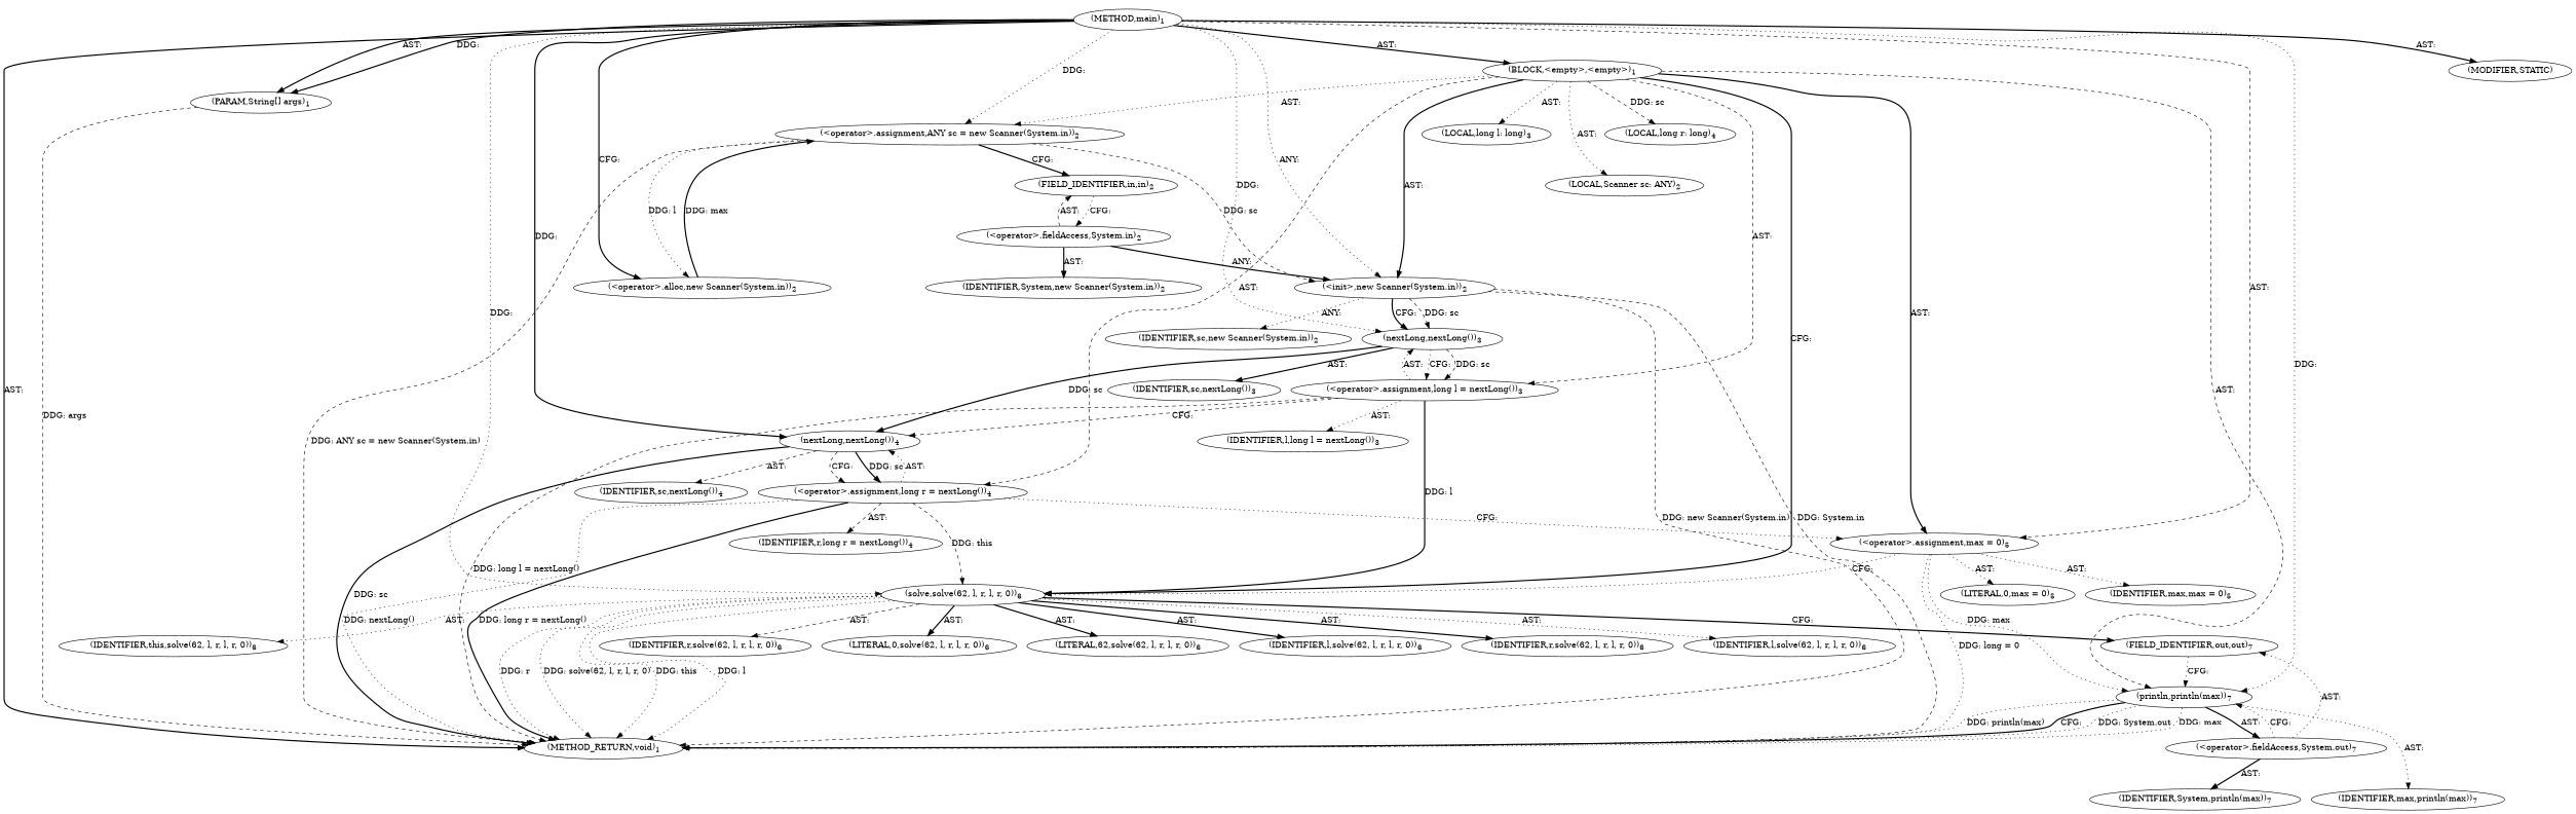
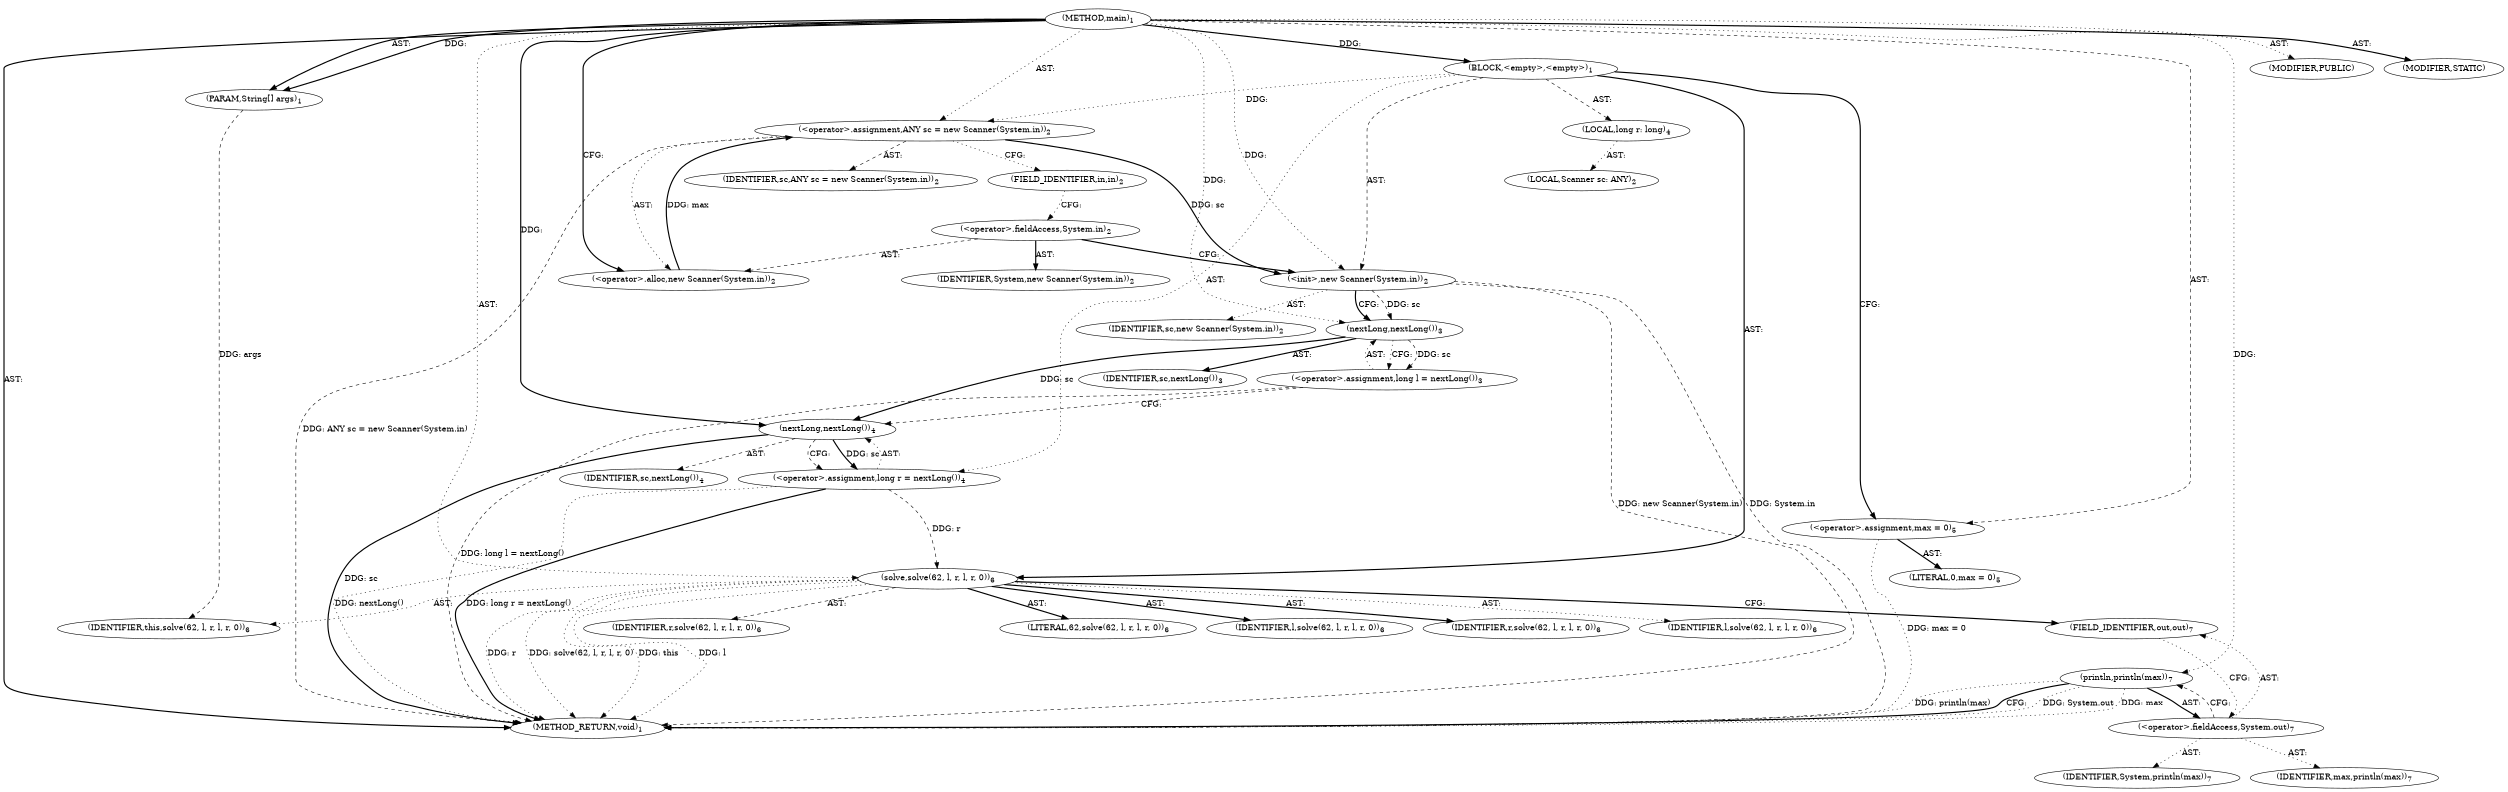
  digraph {
    edge [style=dotted]
    n1 [label=<(METHOD,main)<SUB>1</SUB>>]
    n2 [label=<(PARAM,String[] args)<SUB>1</SUB>>]
    n3 [label=<(BLOCK,&lt;empty&gt;,&lt;empty&gt;)<SUB>1</SUB>>]
    n4 [label=<(&lt;operator&gt;.assignment,ANY sc = new Scanner(System.in))<SUB>2</SUB>>]
    n5 [label=<(&lt;operator&gt;.alloc,new Scanner(System.in))<SUB>2</SUB>>]
    n6 [label=<(&lt;init&gt;,new Scanner(System.in))<SUB>2</SUB>>]
    n7 [label=<(nextLong,nextLong())<SUB>3</SUB>>]
    n8 [label=<(nextLong,nextLong())<SUB>4</SUB>>]
    n9 [label=<(&lt;operator&gt;.assignment,max = 0)<SUB>5</SUB>>]
    n10 [label=<(solve,solve(62, l, r, l, r, 0))<SUB>6</SUB>>]
    n11 [label=<(println,println(max))<SUB>7</SUB>>]
+   n12 [label=<(MODIFIER,PUBLIC)>]
    n13 [label=<(MODIFIER,STATIC)>]
    n14 [label=<(METHOD_RETURN,void)<SUB>1</SUB>>]
    n15 [label=<(LOCAL,Scanner sc: ANY)<SUB>2</SUB>>]
-   n16 [label=<(LOCAL,long l: long)<SUB>3</SUB>>]
    n17 [label=<(&lt;operator&gt;.assignment,long l = nextLong())<SUB>3</SUB>>]
    n18 [label=<(LOCAL,long r: long)<SUB>4</SUB>>]
    n19 [label=<(&lt;operator&gt;.assignment,long r = nextLong())<SUB>4</SUB>>]
+   n20 [label=<(IDENTIFIER,sc,ANY sc = new Scanner(System.in))<SUB>2</SUB>>]
    n21 [label=<(FIELD_IDENTIFIER,in,in)<SUB>2</SUB>>]
    n22 [label=<(IDENTIFIER,sc,new Scanner(System.in))<SUB>2</SUB>>]
    n23 [label=<(IDENTIFIER,sc,nextLong())<SUB>3</SUB>>]
    n24 [label=<(IDENTIFIER,sc,nextLong())<SUB>4</SUB>>]
-   n25 [label=<(IDENTIFIER,max,max = 0)<SUB>5</SUB>>]
    n26 [label=<(LITERAL,0,max = 0)<SUB>5</SUB>>]
    n27 [label=<(IDENTIFIER,this,solve(62, l, r, l, r, 0))<SUB>6</SUB>>]
    n28 [label=<(LITERAL,62,solve(62, l, r, l, r, 0))<SUB>6</SUB>>]
    n29 [label=<(IDENTIFIER,l,solve(62, l, r, l, r, 0))<SUB>6</SUB>>]
    n30 [label=<(IDENTIFIER,r,solve(62, l, r, l, r, 0))<SUB>6</SUB>>]
    n31 [label=<(IDENTIFIER,l,solve(62, l, r, l, r, 0))<SUB>6</SUB>>]
    n32 [label=<(IDENTIFIER,r,solve(62, l, r, l, r, 0))<SUB>6</SUB>>]
-   n33 [label=<(LITERAL,0,solve(62, l, r, l, r, 0))<SUB>6</SUB>>]
    n34 [label=<(FIELD_IDENTIFIER,out,out)<SUB>7</SUB>>]
    n35 [label=<(&lt;operator&gt;.fieldAccess,System.out)<SUB>7</SUB>>]
    n36 [label=<(IDENTIFIER,max,println(max))<SUB>7</SUB>>]
-   n37 [label=<(IDENTIFIER,l,long l = nextLong())<SUB>3</SUB>>]
-   n38 [label=<(IDENTIFIER,r,long r = nextLong())<SUB>4</SUB>>]
    n39 [label=<(&lt;operator&gt;.fieldAccess,System.in)<SUB>2</SUB>>]
    n40 [label=<(IDENTIFIER,System,new Scanner(System.in))<SUB>2</SUB>>]
    n41 [label=<(IDENTIFIER,System,println(max))<SUB>7</SUB>>]
    n1 -> n2 [label="AST: " style=bold]
    n1 -> n2 [label="DDG: " style=bold]
-   n1 -> n3 [label="AST: " style=bold]
-   n1 -> n4 [label="DDG: "]
+   n1 -> n3 [label="DDG: " style=bold]
+   n1 -> n4 [label="AST: "]
    n1 -> n5 [label="CFG: " style=bold]
-   n1 -> n6 [label="ANY: "]
+   n1 -> n6 [label="DDG: "]
    n1 -> n7 [label="DDG: "]
    n1 -> n8 [label="DDG: " style=bold]
    n1 -> n9 [label="AST: " style=dashed]
-   n1 -> n10 [label="DDG: "]
+   n1 -> n10 [label="AST: "]
    n1 -> n11 [label="DDG: "]
+   n1 -> n12 [label="AST: "]
    n1 -> n13 [label="AST: " style=bold]
    n1 -> n14 [label="AST: " style=bold]
-   n2 -> n14 [label="DDG: args" style=dashed]
-   n3 -> n4 [label="AST: "]
-   n3 -> n6 [label="AST: " style=bold]
-   n3 -> n9 [label="AST: " style=bold]
-   n3 -> n10 [label="CFG: " style=bold]
-   n3 -> n11 [label="AST: " style=dashed]
-   n3 -> n15 [label="AST: "]
-   n3 -> n16 [label="AST: "]
-   n3 -> n17 [label="AST: " style=dashed]
-   n3 -> n18 [label="DDG: sc" style=dashed]
-   n3 -> n19 [label="AST: " style=dashed]
-   n4 -> n5 [label="DDG: l"]
-   n4 -> n6 [label="DDG: sc" style=dashed]
+   n2 -> n27 [label="DDG: args" style=dashed]
+   n3 -> n4 [label="DDG: "]
+   n3 -> n6 [label="AST: " style=dashed]
+   n3 -> n9 [label="CFG: " style=bold]
+   n3 -> n10 [label="AST: " style=bold]
+   n18 -> n15 [label="AST: "]
+   n3 -> n18 [label="AST: " style=dashed]
+   n3 -> n19 [label="AST: "]
+   n4 -> n5 [label="AST: "]
+   n4 -> n6 [label="DDG: sc" style=bold]
    n4 -> n14 [label="DDG: ANY sc = new Scanner(System.in)" style=dashed]
-   n4 -> n21 [label="CFG: " style=bold]
+   n4 -> n20 [label="AST: " style=dashed]
+   n4 -> n21 [label="CFG: "]
    n5 -> n4 [label="DDG: max" style=bold]
    n6 -> n7 [label="CFG: " style=bold]
    n6 -> n7 [label="DDG: sc" style=dashed]
    n6 -> n14 [label="DDG: System.in" style=dashed]
    n6 -> n14 [label="DDG: new Scanner(System.in)" style=dashed]
-   n6 -> n22 [label="ANY: "]
+   n6 -> n22 [label="AST: "]
    n7 -> n8 [label="DDG: sc" style=bold]
    n7 -> n17 [label="CFG: "]
    n7 -> n17 [label="DDG: sc" style=dashed]
    n7 -> n23 [label="AST: " style=bold]
    n8 -> n14 [label="DDG: sc" style=bold]
    n8 -> n19 [label="CFG: " style=dashed]
    n8 -> n19 [label="DDG: sc" style=bold]
    n8 -> n24 [label="AST: " style=dashed]
-   n9 -> n10 [label="CFG: "]
-   n9 -> n11 [label="DDG: max"]
-   n9 -> n14 [label="DDG: long = 0"]
-   n9 -> n25 [label="AST: "]
-   n9 -> n26 [label="AST: "]
+   n9 -> n14 [label="DDG: max = 0"]
+   n9 -> n26 [label="AST: " style=bold]
    n10 -> n14 [label="DDG: l"]
    n10 -> n14 [label="DDG: r"]
    n10 -> n14 [label="DDG: solve(62, l, r, l, r, 0)"]
    n10 -> n14 [label="DDG: this"]
    n10 -> n27 [label="AST: "]
    n10 -> n28 [label="AST: " style=bold]
    n10 -> n29 [label="AST: " style=bold]
    n10 -> n30 [label="AST: " style=bold]
    n10 -> n31 [label="AST: "]
    n10 -> n32 [label="AST: " style=dashed]
-   n10 -> n33 [label="AST: " style=bold]
    n10 -> n34 [label="CFG: " style=bold]
    n11 -> n14 [label="CFG: " style=bold]
    n11 -> n14 [label="DDG: System.out"]
    n11 -> n14 [label="DDG: max"]
    n11 -> n14 [label="DDG: println(max)"]
    n11 -> n35 [label="AST: " style=bold]
-   n11 -> n36 [label="AST: "]
+   n35 -> n36 [label="AST: "]
    n17 -> n7 [label="AST: "]
    n17 -> n8 [label="CFG: " style=dashed]
-   n17 -> n10 [label="DDG: l" style=bold]
    n17 -> n14 [label="DDG: long l = nextLong()" style=dashed]
-   n17 -> n37 [label="AST: "]
    n19 -> n8 [label="AST: "]
-   n19 -> n9 [label="CFG: "]
-   n19 -> n10 [label="DDG: this" style=dashed]
+   n19 -> n10 [label="DDG: r" style=dashed]
    n19 -> n14 [label="DDG: nextLong()"]
    n19 -> n14 [label="DDG: long r = nextLong()" style=bold]
-   n19 -> n38 [label="AST: " style=dashed]
    n21 -> n39 [label="CFG: "]
-   n34 -> n11 [label="CFG: "]
-   n35 -> n11 [label="CFG: "]
+   n34 -> n35 [label="CFG: "]
+   n35 -> n11 [label="CFG: " style=dashed]
    n35 -> n34 [label="AST: "]
-   n35 -> n41 [label="AST: " style=bold]
-   n39 -> n6 [label="ANY: " style=bold]
-   n39 -> n21 [label="AST: " style=dashed]
+   n35 -> n41 [label="AST: "]
+   n39 -> n6 [label="CFG: " style=bold]
+   n39 -> n5 [label="AST: " style=dashed]
    n39 -> n40 [label="AST: " style=bold]
  }
